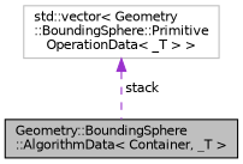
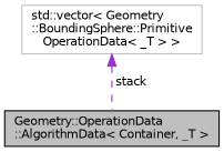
  digraph {
    node [fontname=Helvetica fontsize=10 shape=record style=filled]
-   n1 [color=black fillcolor=grey75 fontcolor=black height=0.2 label="Geometry::BoundingSphere\l::AlgorithmData\< Container, _T \>" width=0.4]
+   n1 [color=black fillcolor=grey75 fontcolor=black height=0.2 label="Geometry::OperationData\l::AlgorithmData\< Container, _T \>" width=0.4]
    n2 [color=grey75 fillcolor=white height=0.2 label="std::vector\< Geometry\l::BoundingSphere::Primitive\lOperationData\< _T \> \>" width=0.4]
    n2 -> n1 [color=darkorchid3 dir=back fontname=Helvetica fontsize=10 label=" stack" labelfontname=Helvetica labelfontsize=10 style=dashed]
  }
